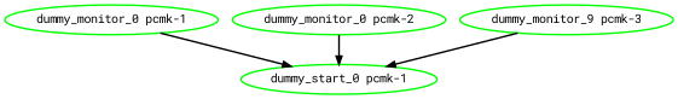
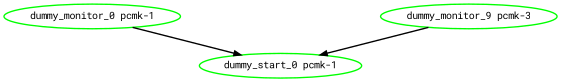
  digraph {
    fontname="Roboto Mono"
    node [color=green fontcolor=black fontname="Roboto Mono" style=bold]
    edge [fontname="Roboto Mono" style=bold]
    "dummy_monitor_0 pcmk-1"
    "dummy_start_0 pcmk-1"
-   "dummy_monitor_0 pcmk-2"
    n4 [label="dummy_monitor_9 pcmk-3"]
    "dummy_monitor_0 pcmk-1" -> "dummy_start_0 pcmk-1"
-   "dummy_monitor_0 pcmk-2" -> "dummy_start_0 pcmk-1"
    n4 -> "dummy_start_0 pcmk-1"
  }
